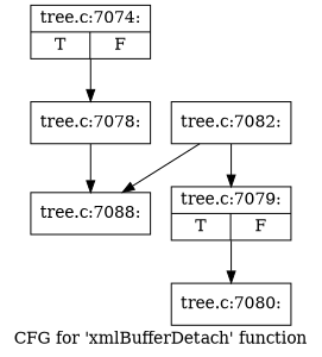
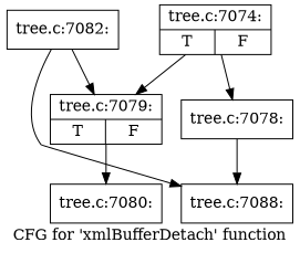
  digraph {
    label="CFG for 'xmlBufferDetach' function"
    node [shape=record]
    n1 [label="{tree.c:7074:|{<s0>T|<s1>F}}"]
    n2 [label="{tree.c:7078:}"]
    n3 [label="{tree.c:7079:|{<s0>T|<s1>F}}"]
    n4 [label="{tree.c:7088:}"]
    n5 [label="{tree.c:7080:}"]
    n6 [label="{tree.c:7082:}"]
    n1 -> n2
+   n1 -> n3
    n2 -> n4
    n3 -> n5
    n6 -> n3
    n6 -> n4
  }
